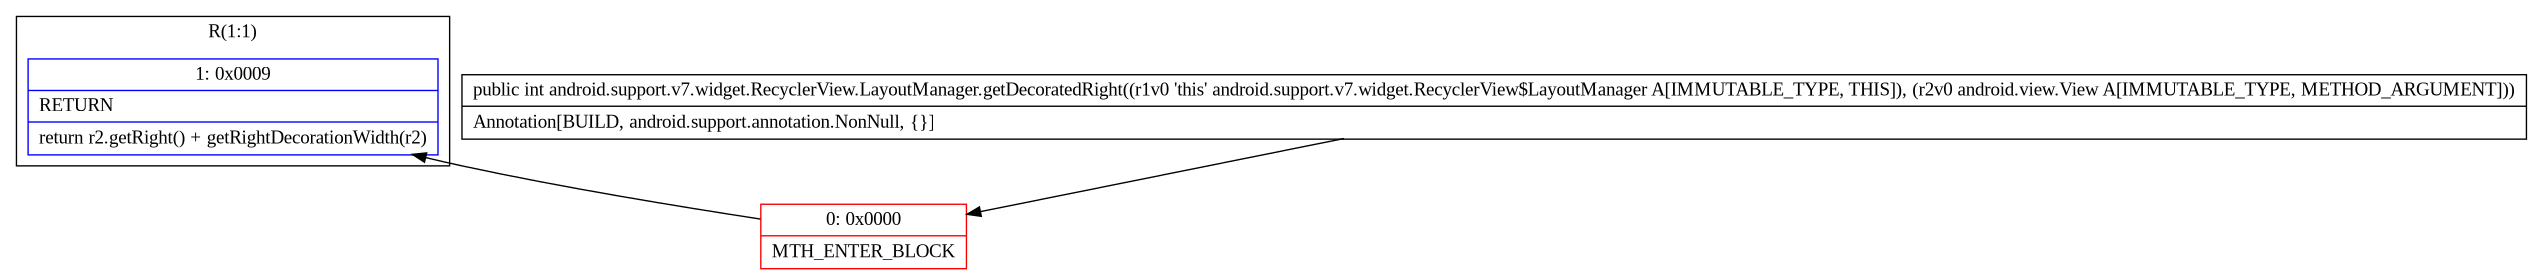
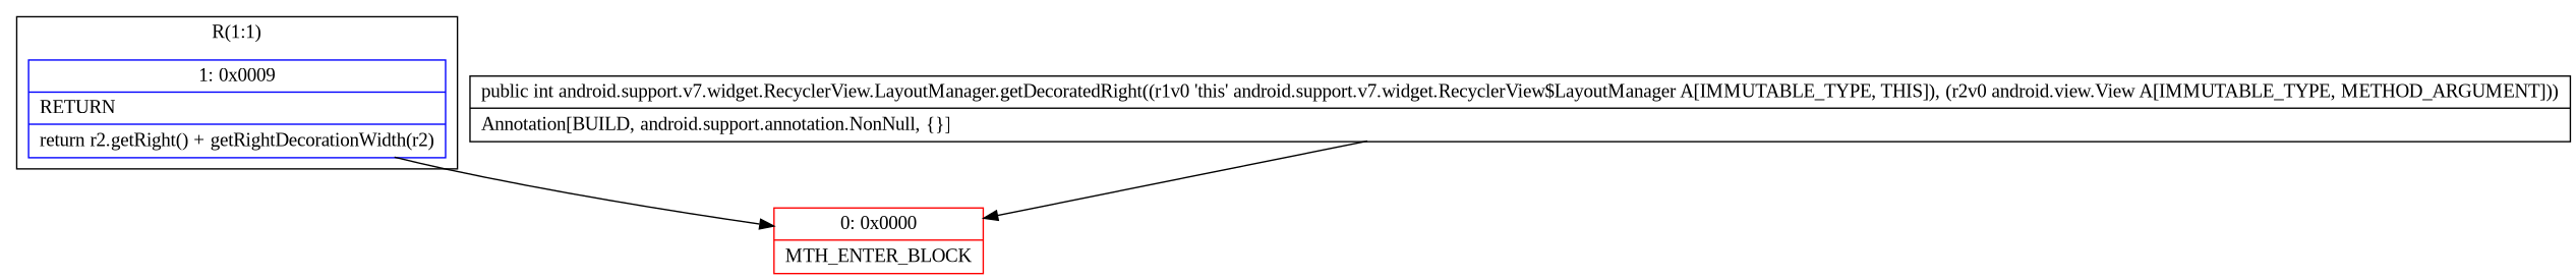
  digraph {
    fontname="Liberation Serif"
    node [shape=record fontname="Liberation Serif"]
    edge [fontname="Liberation Serif"]
    n1 [color=blue label="{1\:\ 0x0009|RETURN\l|return r2.getRight() + getRightDecorationWidth(r2)\l}"]
    n2 [color=red label="{0\:\ 0x0000|MTH_ENTER_BLOCK\l}"]
    n3 [label="{public int android.support.v7.widget.RecyclerView.LayoutManager.getDecoratedRight((r1v0 'this' android.support.v7.widget.RecyclerView$LayoutManager A[IMMUTABLE_TYPE, THIS]), (r2v0 android.view.View A[IMMUTABLE_TYPE, METHOD_ARGUMENT]))  | Annotation[BUILD, android.support.annotation.NonNull, \{\}]\l}"]
    subgraph cluster_1 {
      label="R(1:1)"
      n1
    }
-   n2 -> n1
+   n1 -> n2
    n3 -> n2
  }
